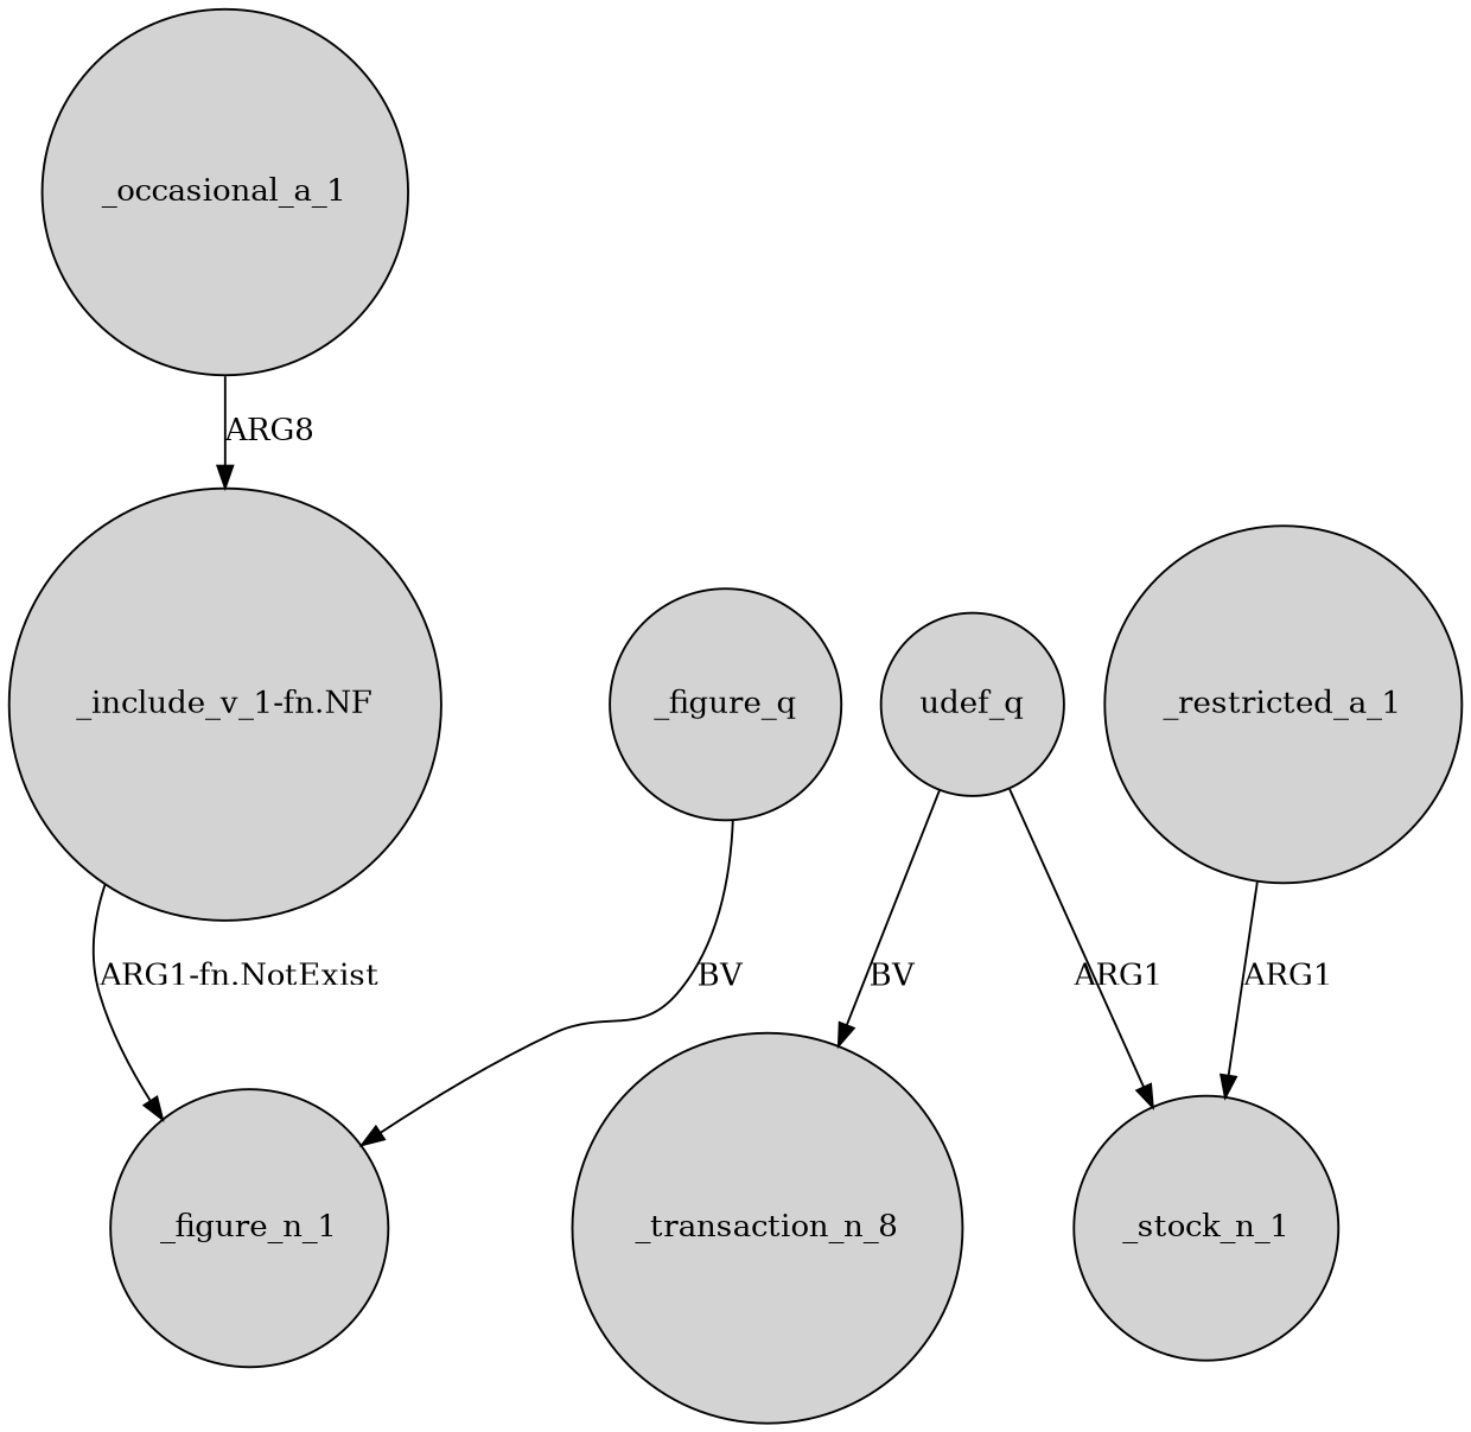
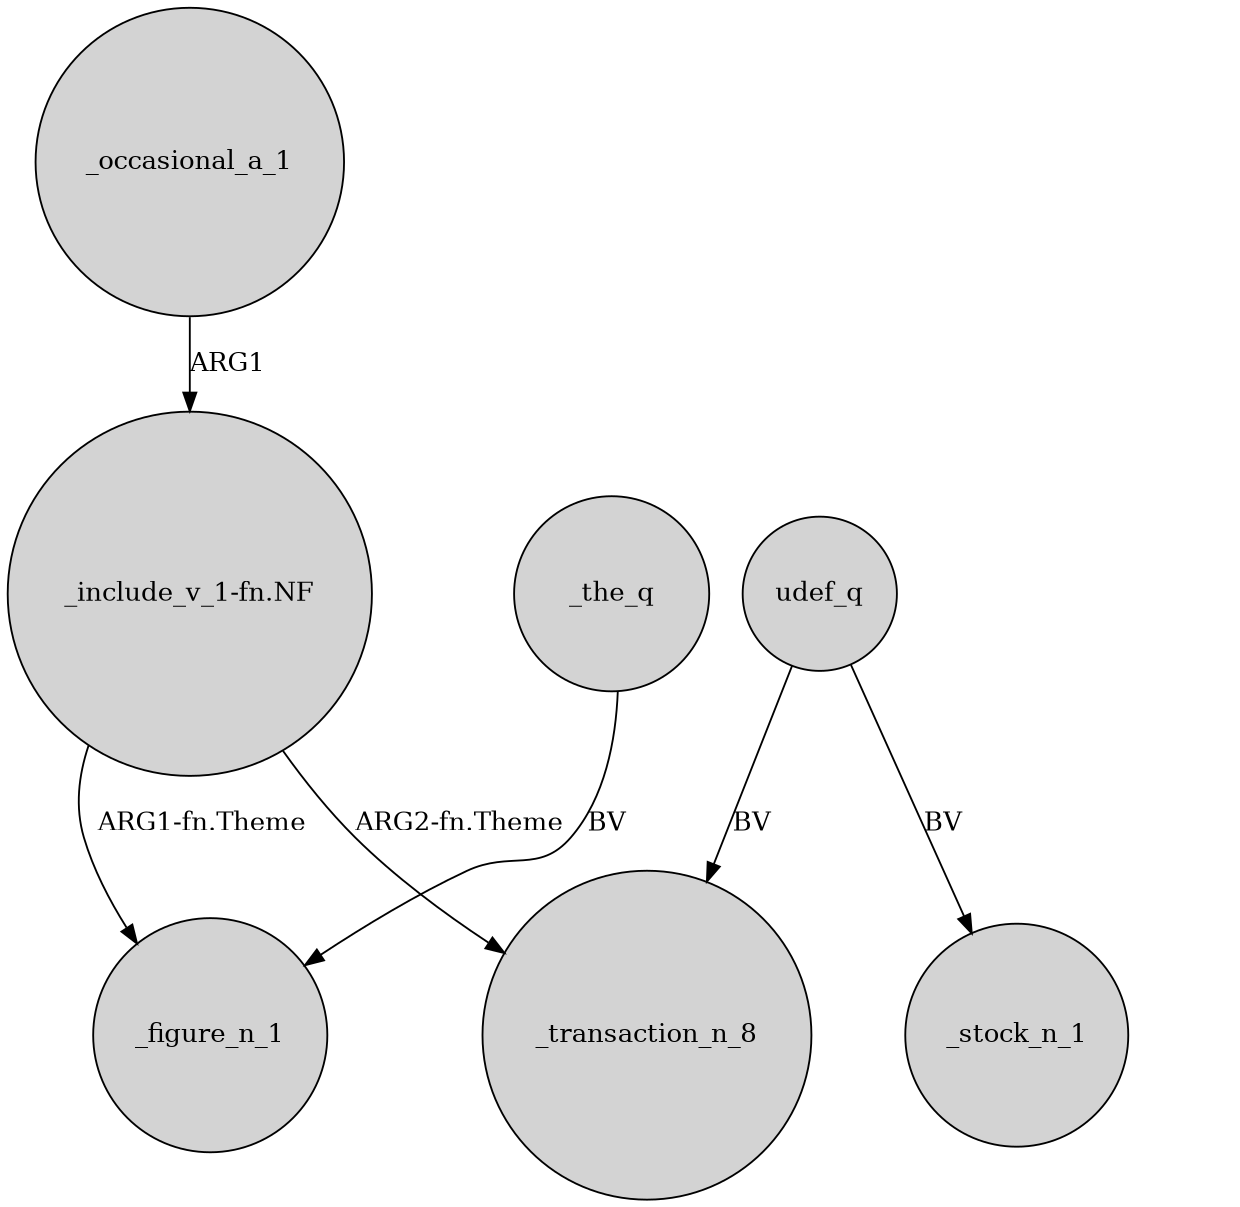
  digraph {
    node [shape=circle style=filled]
    _occasional_a_1
    "_include_v_1-fn.NF"
    n3 [label=_transaction_n_8]
    _figure_n_1
    udef_q
    _stock_n_1
-   _the_q [label=_figure_q]
-   _restricted_a_1
-   _occasional_a_1 -> "_include_v_1-fn.NF" [label=ARG8]
-   "_include_v_1-fn.NF" -> _figure_n_1 [label="ARG1-fn.NotExist"]
+   _the_q
+   _occasional_a_1 -> "_include_v_1-fn.NF" [label=ARG1]
+   "_include_v_1-fn.NF" -> n3 [label="ARG2-fn.Theme"]
+   "_include_v_1-fn.NF" -> _figure_n_1 [label="ARG1-fn.Theme"]
    udef_q -> n3 [label=BV]
-   udef_q -> _stock_n_1 [label=ARG1]
+   udef_q -> _stock_n_1 [label=BV]
    _the_q -> _figure_n_1 [label=BV]
-   _restricted_a_1 -> _stock_n_1 [label=ARG1]
  }
